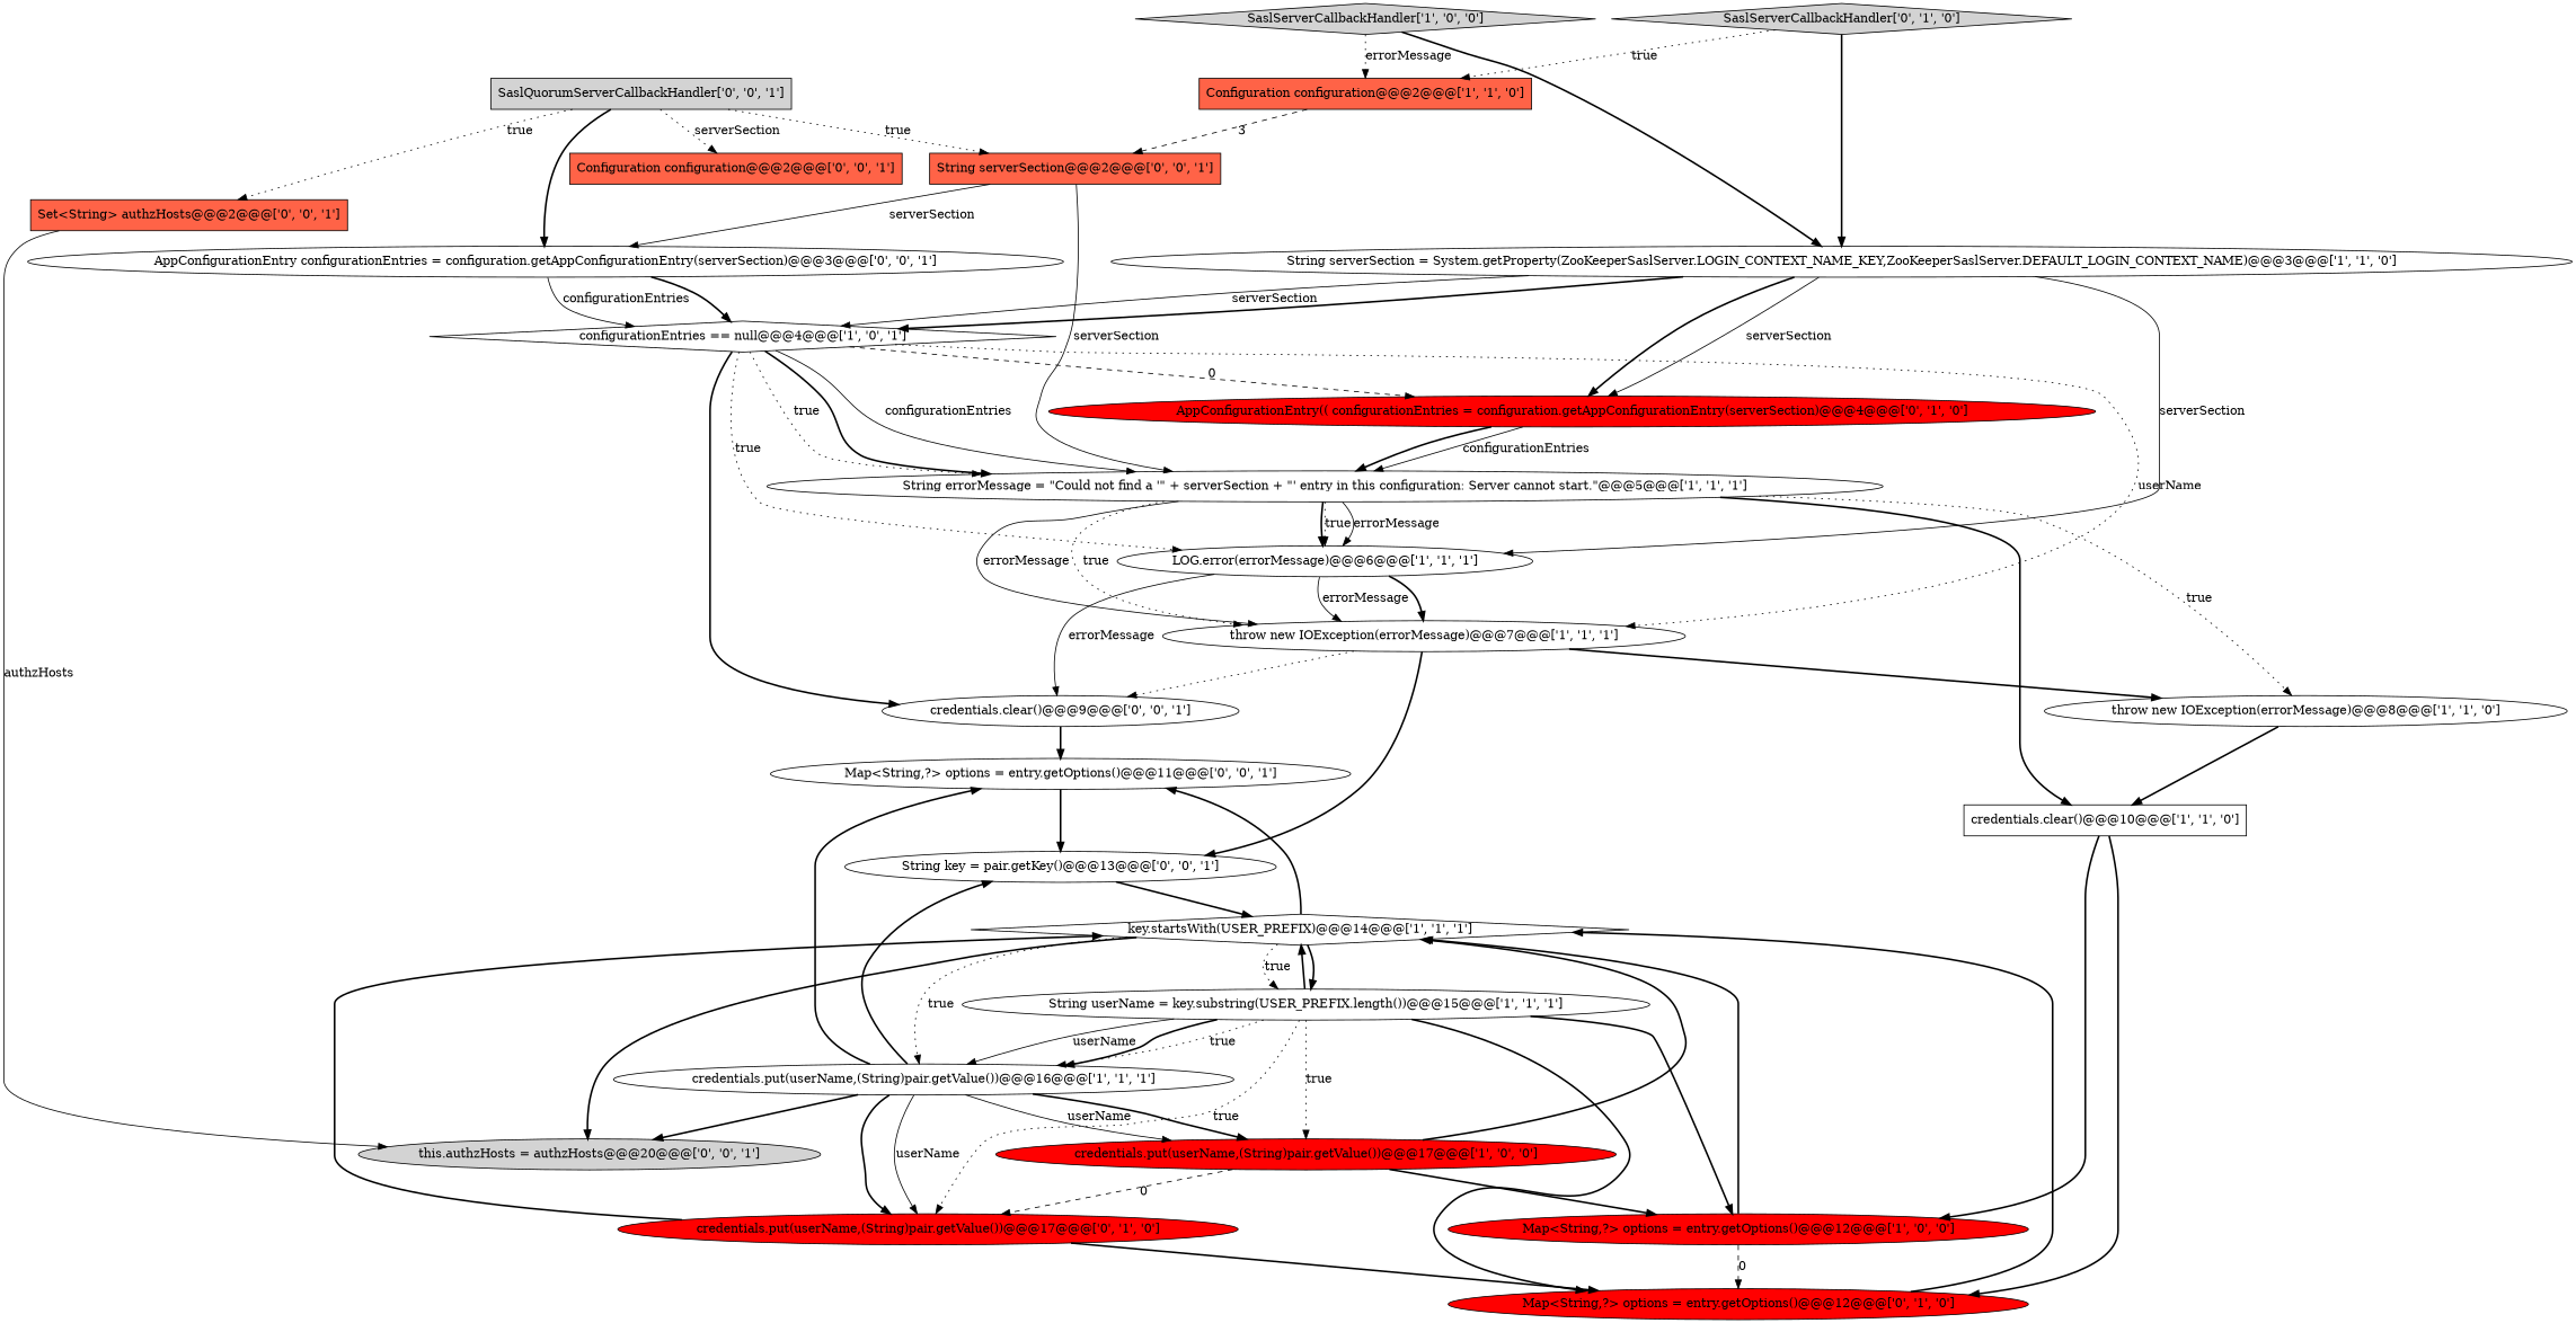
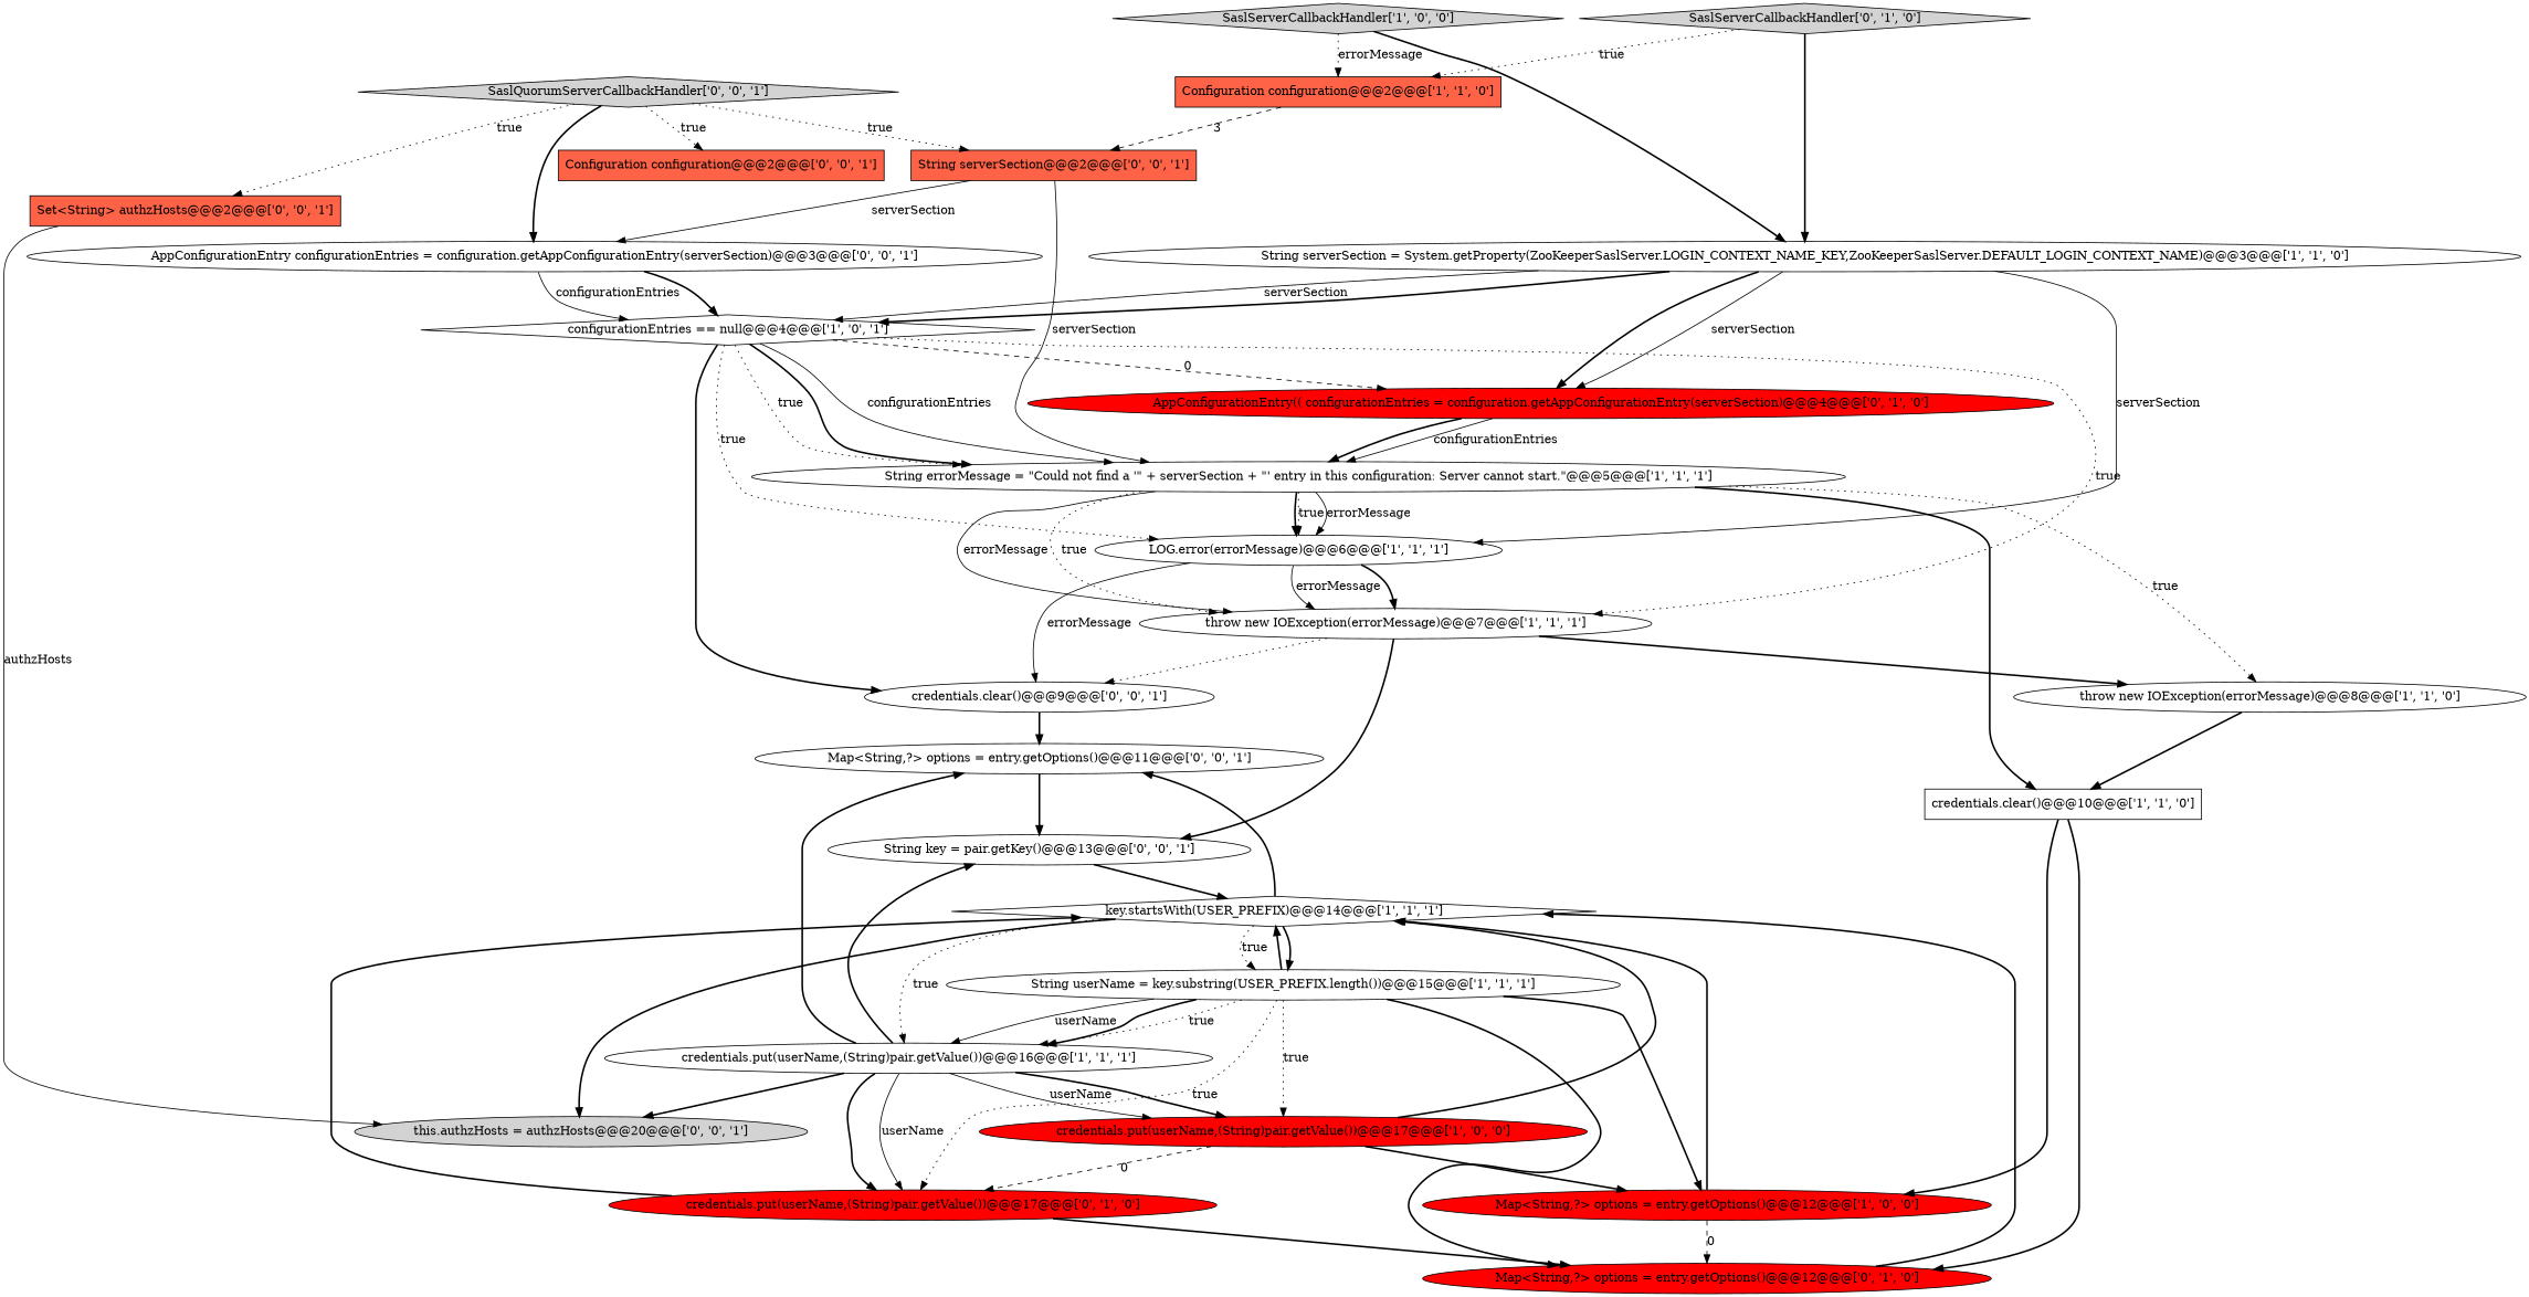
  digraph {
    node [fillcolor=white shape=ellipse style=filled]
    edge [style=bold]
    n1 [label="LOG.error(errorMessage)@@@6@@@['1', '1', '1']"]
    n2 [label="throw new IOException(errorMessage)@@@7@@@['1', '1', '1']"]
    n3 [label="credentials.clear()@@@9@@@['0', '0', '1']"]
    n4 [label="throw new IOException(errorMessage)@@@8@@@['1', '1', '0']"]
    n5 [label="String key = pair.getKey()@@@13@@@['0', '0', '1']"]
    n6 [label="credentials.clear()@@@10@@@['1', '1', '0']" shape=box]
    n7 [fillcolor=red label="AppConfigurationEntry(( configurationEntries = configuration.getAppConfigurationEntry(serverSection)@@@4@@@['0', '1', '0']"]
    n8 [label="String errorMessage = \"Could not find a '\" + serverSection + \"' entry in this configuration: Server cannot start.\"@@@5@@@['1', '1', '1']"]
    n9 [label="Map<String,?> options = entry.getOptions()@@@11@@@['0', '0', '1']"]
    n10 [label="key.startsWith(USER_PREFIX)@@@14@@@['1', '1', '1']" shape=diamond]
    n11 [fillcolor=tomato label="Configuration configuration@@@2@@@['0', '0', '1']" shape=box]
    n12 [label="String userName = key.substring(USER_PREFIX.length())@@@15@@@['1', '1', '1']"]
    n13 [label="credentials.put(userName,(String)pair.getValue())@@@16@@@['1', '1', '1']"]
    n14 [fillcolor=lightgray label="this.authzHosts = authzHosts@@@20@@@['0', '0', '1']"]
    n15 [fillcolor=lightgray label="SaslServerCallbackHandler['1', '0', '0']" shape=diamond]
    n16 [label="String serverSection = System.getProperty(ZooKeeperSaslServer.LOGIN_CONTEXT_NAME_KEY,ZooKeeperSaslServer.DEFAULT_LOGIN_CONTEXT_NAME)@@@3@@@['1', '1', '0']"]
    n17 [fillcolor=tomato label="Configuration configuration@@@2@@@['1', '1', '0']" shape=box]
    n18 [label="configurationEntries == null@@@4@@@['1', '0', '1']" shape=diamond]
    n19 [fillcolor=tomato label="String serverSection@@@2@@@['0', '0', '1']" shape=box]
    n20 [fillcolor=red label="credentials.put(userName,(String)pair.getValue())@@@17@@@['1', '0', '0']"]
    n21 [fillcolor=red label="credentials.put(userName,(String)pair.getValue())@@@17@@@['0', '1', '0']"]
    n22 [fillcolor=red label="Map<String,?> options = entry.getOptions()@@@12@@@['1', '0', '0']"]
    n23 [fillcolor=red label="Map<String,?> options = entry.getOptions()@@@12@@@['0', '1', '0']"]
    n24 [label="AppConfigurationEntry configurationEntries = configuration.getAppConfigurationEntry(serverSection)@@@3@@@['0', '0', '1']"]
-   n25 [fillcolor=lightgray label="SaslQuorumServerCallbackHandler['0', '0', '1']" shape=box]
+   n25 [fillcolor=lightgray label="SaslQuorumServerCallbackHandler['0', '0', '1']" shape=diamond]
    n26 [fillcolor=tomato label="Set<String> authzHosts@@@2@@@['0', '0', '1']" shape=box]
    n27 [fillcolor=lightgray label="SaslServerCallbackHandler['0', '1', '0']" shape=diamond]
    n1 -> n2
    n1 -> n2 [label=errorMessage style=solid]
    n1 -> n3 [label=errorMessage style=solid]
    n2 -> n3 [style=dotted]
    n2 -> n4
    n2 -> n5
    n3 -> n9
    n4 -> n6
    n5 -> n10
    n6 -> n22
    n6 -> n23
    n7 -> n8 [label=configurationEntries style=solid]
    n7 -> n8
    n8 -> n1 [label=true style=dotted]
    n8 -> n1 [label=errorMessage style=solid]
    n8 -> n1
    n8 -> n2 [label=true style=dotted]
    n8 -> n2 [label=errorMessage style=solid]
    n8 -> n4 [label=true style=dotted]
    n8 -> n6
    n9 -> n5
    n10 -> n9
    n10 -> n12
    n10 -> n12 [label=true style=dotted]
    n10 -> n13 [label=true style=dotted]
    n10 -> n14
    n12 -> n10
    n12 -> n13 [label=true style=dotted]
    n12 -> n13 [label=userName style=solid]
    n12 -> n13
    n12 -> n20 [label=true style=dotted]
    n12 -> n21 [label=true style=dotted]
    n12 -> n22
    n12 -> n23
    n13 -> n5
    n13 -> n9
    n13 -> n14
    n13 -> n20 [label=userName style=solid]
    n13 -> n20
    n13 -> n21
    n13 -> n21 [label=userName style=solid]
    n15 -> n16
    n15 -> n17 [label=errorMessage style=dotted]
    n16 -> n1 [label=serverSection style=solid]
    n16 -> n7 [label=serverSection style=solid]
    n16 -> n7
    n16 -> n18 [label=serverSection style=solid]
    n16 -> n18
    n17 -> n19 [label=3 style=dashed]
    n18 -> n1 [label=true style=dotted]
-   n18 -> n2 [label=userName style=dotted]
+   n18 -> n2 [label=true style=dotted]
    n18 -> n3
    n18 -> n7 [label=0 style=dashed]
    n18 -> n8 [label=true style=dotted]
    n18 -> n8
    n18 -> n8 [label=configurationEntries style=solid]
    n19 -> n8 [label=serverSection style=solid]
    n19 -> n24 [label=serverSection style=solid]
    n20 -> n10
    n20 -> n21 [label=0 style=dashed]
    n20 -> n22
    n21 -> n10
    n21 -> n23
    n22 -> n10
    n22 -> n23 [label=0 style=dashed]
    n23 -> n10
    n24 -> n18
    n24 -> n18 [label=configurationEntries style=solid]
-   n25 -> n11 [label=serverSection style=dotted]
+   n25 -> n11 [label=true style=dotted]
    n25 -> n19 [label=true style=dotted]
    n25 -> n24
    n25 -> n26 [label=true style=dotted]
    n26 -> n14 [label=authzHosts style=solid]
    n27 -> n16
    n27 -> n17 [label=true style=dotted]
  }
